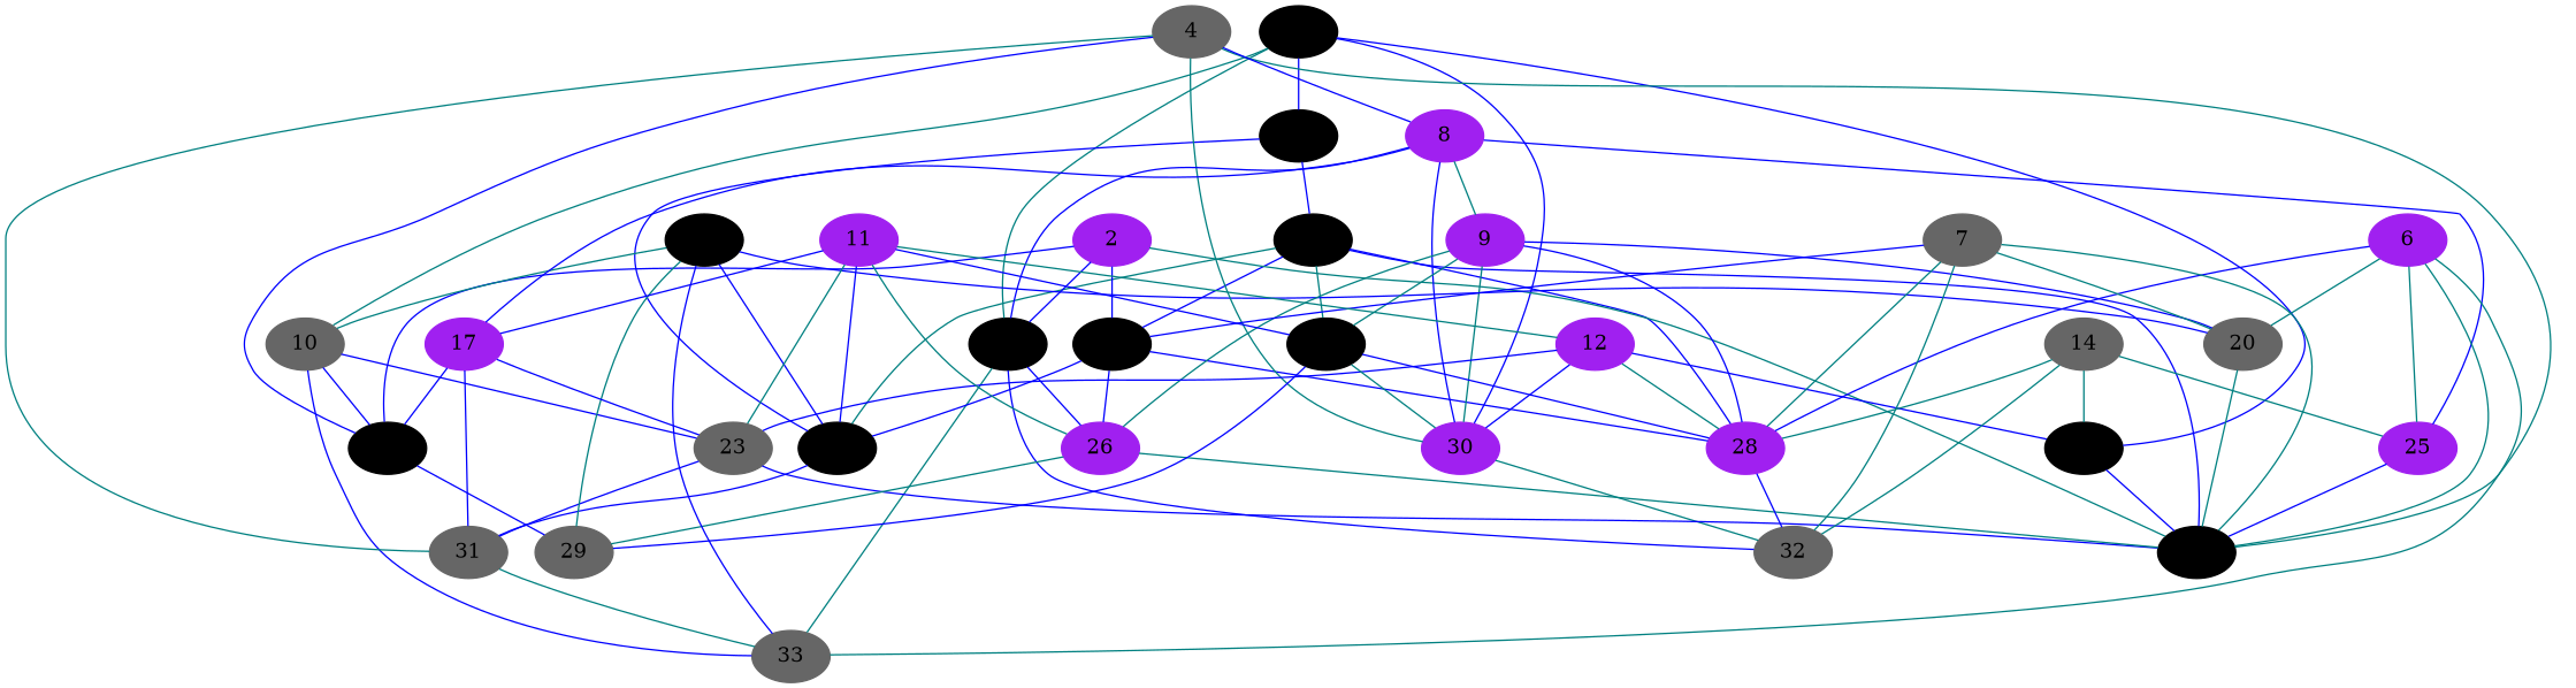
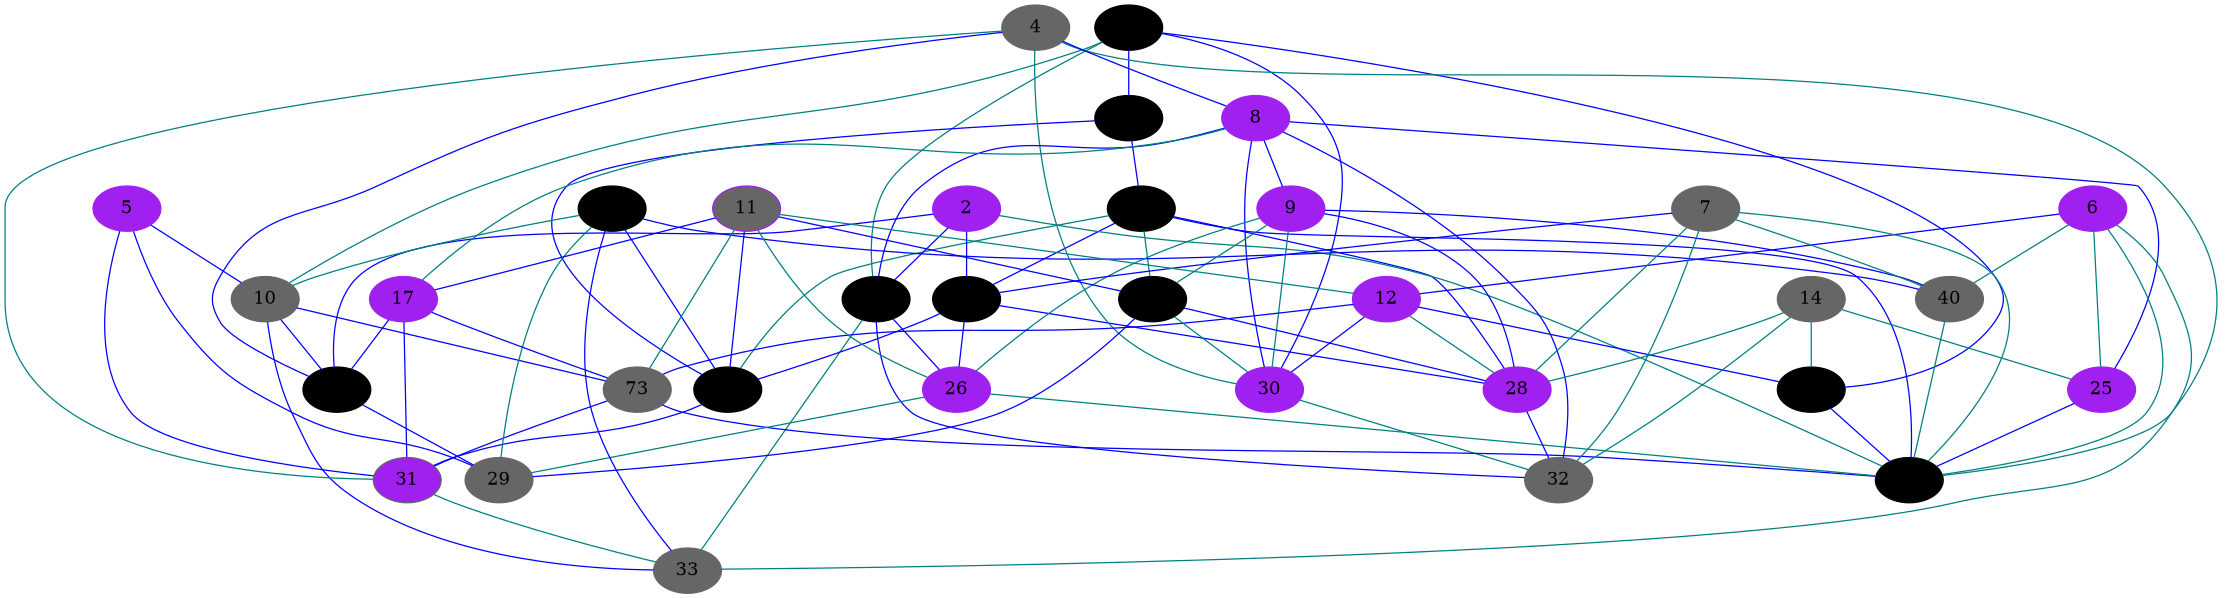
  graph {
    node [color=purple style=filled]
    edge [color=blue weight=1.0]
    1 [color=black]
    10 [color=gray40]
    13 [color=black]
    18 [color=black]
    24 [color=black]
    30
    19 [color=black]
    33 [color=gray40]
-   23 [color=gray40]
+   23 [color=gray40 label=73]
    22 [color=black]
    15 [color=black]
    27 [color=black]
    32 [color=gray40]
    26
    2
    16 [color=black]
    28
    29 [color=gray40]
    3 [color=black]
-   20 [color=gray40]
-   31 [color=gray40]
+   20 [color=gray40 label=40]
+   31 [color=gray40 fillcolor=purple]
    4 [color=gray40]
    8
    25
    9
    17
+   5
    6
    12
    7 [color=gray40]
    21 [color=black]
-   11
+   11 [fillcolor=gray40]
    14 [color=gray40]
    1 -- 10 [color=teal]
    1 -- 13 [weight=2.0]
    1 -- 18
    1 -- 24 [color=teal]
    1 -- 30
    10 -- 19
    10 -- 33
    10 -- 23
    13 -- 22
    13 -- 15
    18 -- 27
    24 -- 33 [color=teal]
    24 -- 32
    24 -- 26
    30 -- 32 [color=teal]
    19 -- 29
    23 -- 27
    23 -- 31
    22 -- 31
    15 -- 22 [color=teal]
    15 -- 27
    15 -- 16
    15 -- 28
    15 -- 21 [color=teal]
    26 -- 27 [color=teal]
    26 -- 29 [color=teal]
    2 -- 24
    2 -- 19
    2 -- 27 [color=teal]
    2 -- 16
    16 -- 22
    16 -- 26
    16 -- 28
    28 -- 32
    3 -- 10 [color=teal]
    3 -- 33
    3 -- 22
    3 -- 29 [color=teal]
    3 -- 20 [weight=2.0]
    20 -- 27 [color=teal]
    31 -- 33 [color=teal]
    4 -- 30 [color=teal]
    4 -- 19
    4 -- 27 [color=teal]
    4 -- 31 [color=teal]
    4 -- 8
    8 -- 24
    8 -- 30
+   8 -- 32
    8 -- 25 [weight=2.0]
-   8 -- 9 [color=teal]
-   8 -- 17
+   8 -- 9
+   8 -- 17 [color=teal]
    25 -- 27
    9 -- 30 [color=teal]
    9 -- 26 [color=teal]
    9 -- 28
    9 -- 20
    9 -- 21 [color=teal]
    17 -- 19 [weight=2.0]
    17 -- 23
    17 -- 31
+   5 -- 10
+   5 -- 29 [weight=2.0]
+   5 -- 31
    6 -- 33 [color=teal weight=2.0]
    6 -- 27 [color=teal]
    6 -- 20 [color=teal]
    6 -- 25 [color=teal]
-   6 -- 28
+   6 -- 12
    12 -- 18
    12 -- 30
    12 -- 23
    12 -- 28 [color=teal]
    7 -- 27 [color=teal]
    7 -- 32 [color=teal]
    7 -- 16
    7 -- 28 [color=teal]
    7 -- 20 [color=teal]
    21 -- 30 [color=teal]
    21 -- 28
    21 -- 29
    11 -- 23 [color=teal]
    11 -- 22
    11 -- 26 [color=teal]
    11 -- 17
    11 -- 12 [color=teal]
    11 -- 21
    14 -- 18 [color=teal]
    14 -- 32 [color=teal]
    14 -- 28 [color=teal weight=2.0]
    14 -- 25 [color=teal weight=2.0]
  }
